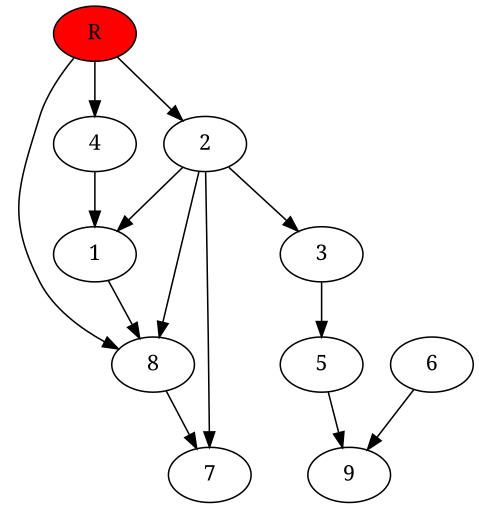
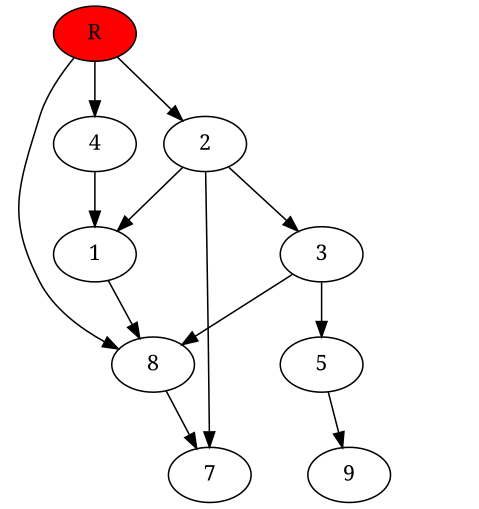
  digraph {
    fontname="Noto Serif"
    node [fontname="Noto Serif"]
    edge [fontname="Noto Serif"]
    1
    8
    7
    2
    3
    5
    9
-   6
    4
    R [fillcolor="#ff0000" style=filled]
    1 -> 8
    8 -> 7
    2 -> 1
    2 -> 7
    2 -> 3
-   2 -> 8
+   3 -> 8
    3 -> 5
    5 -> 9
-   6 -> 9
    4 -> 1
    R -> 8
    R -> 2
    R -> 4
  }
